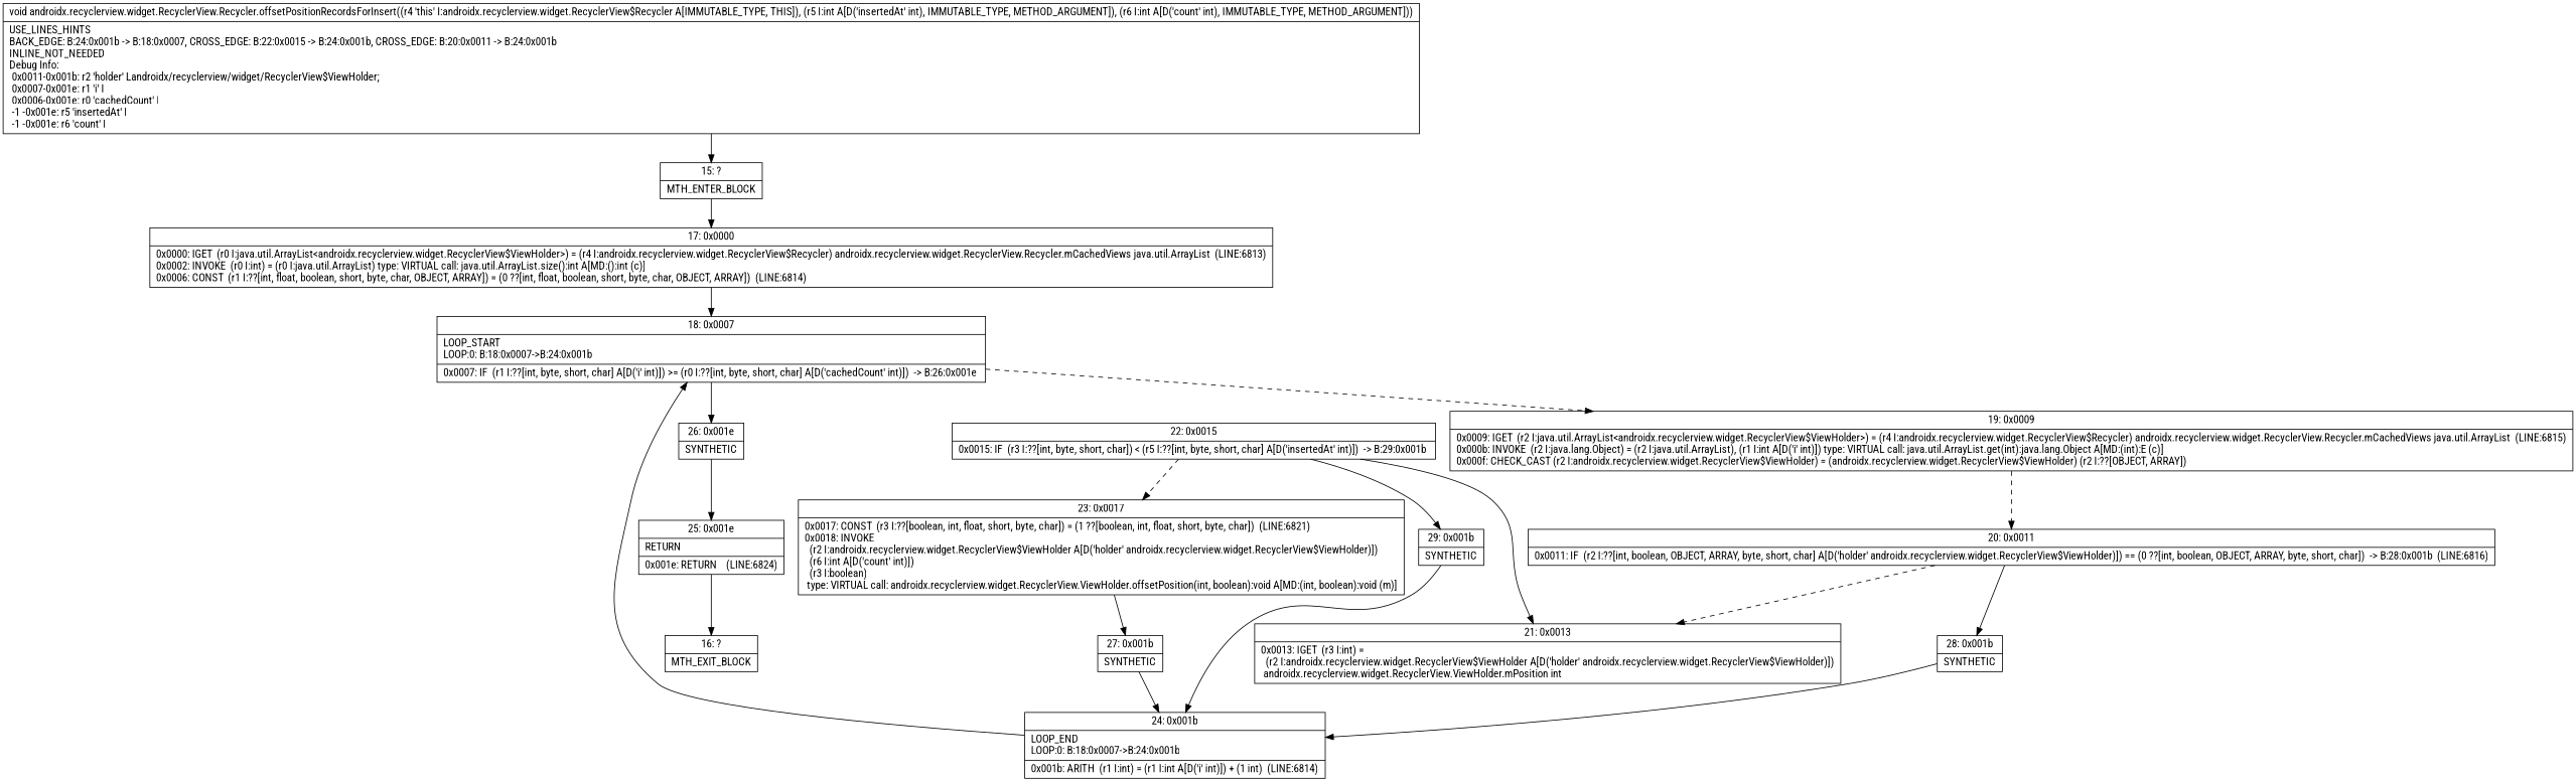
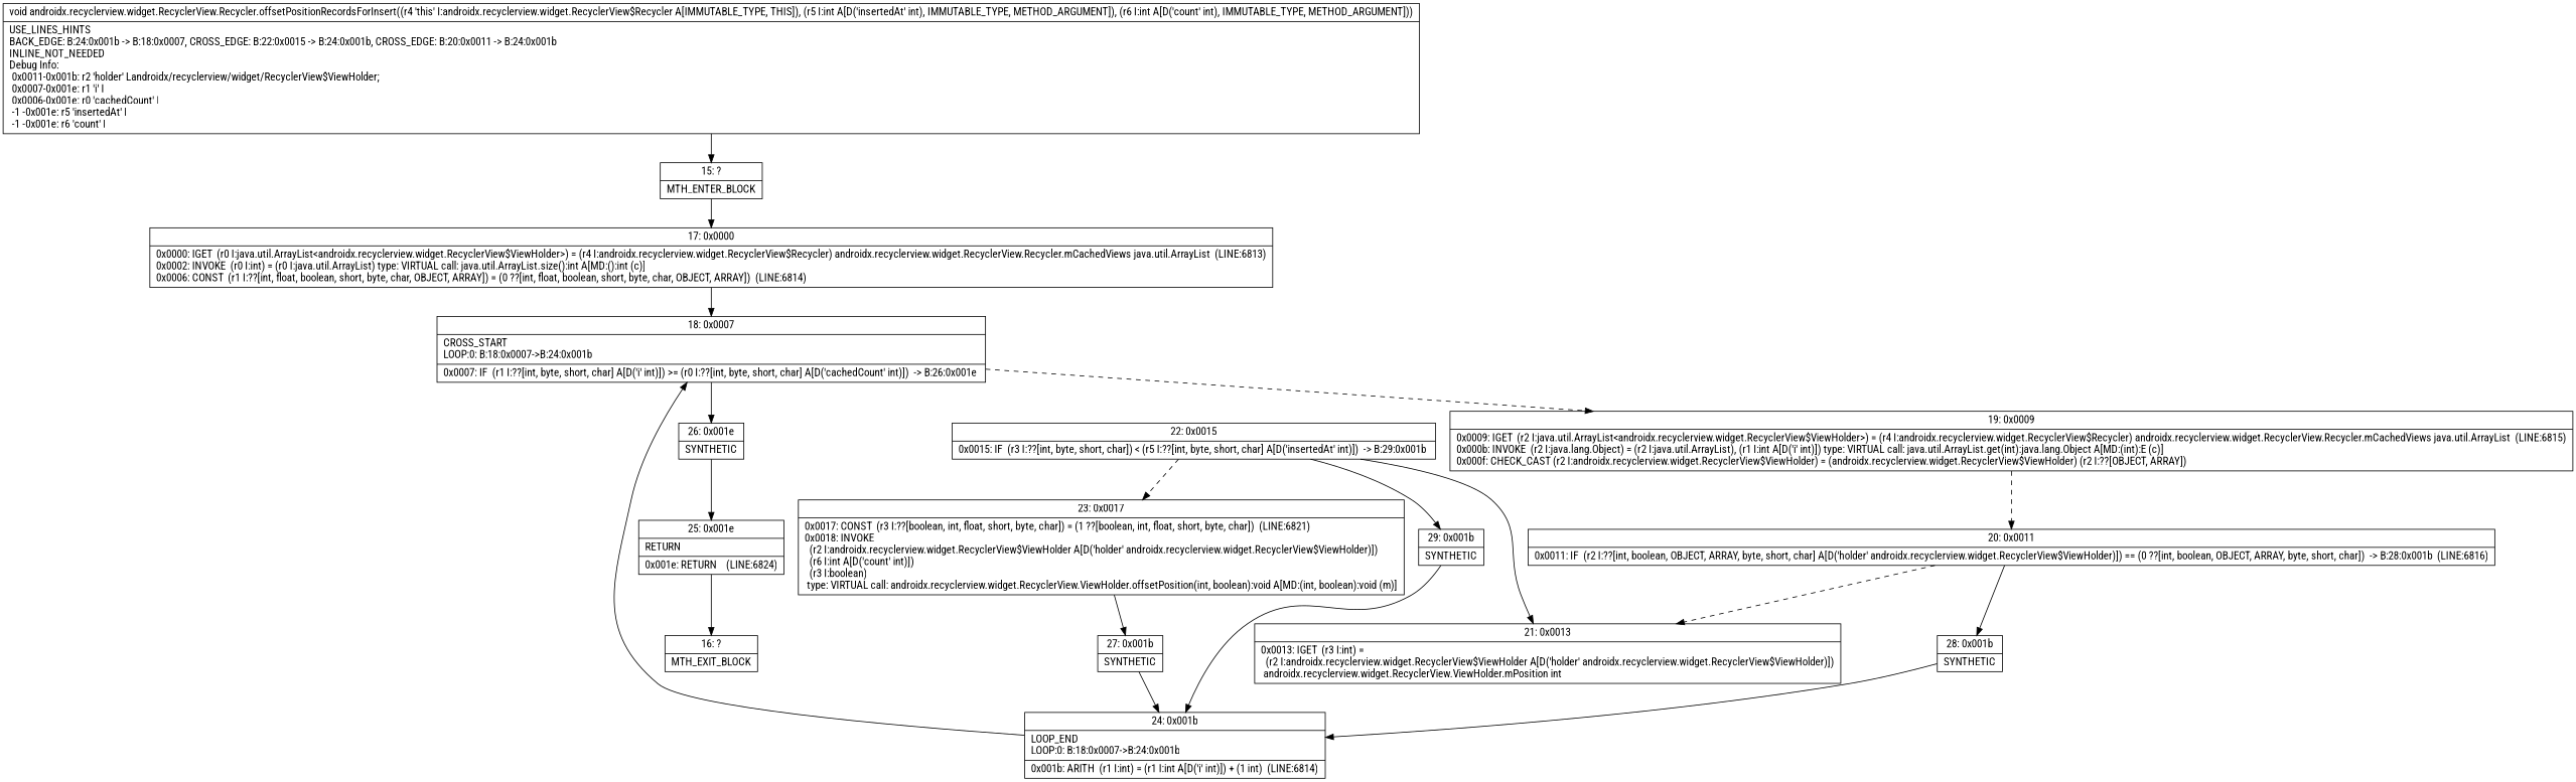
  digraph {
    fontname="Roboto Condensed"
    node [fontname="Roboto Condensed" shape=record]
    edge [fontname="Roboto Condensed"]
    n1 [label="{15\:\ ?|MTH_ENTER_BLOCK\l}"]
    n2 [label="{17\:\ 0x0000|0x0000: IGET  (r0 I:java.util.ArrayList\<androidx.recyclerview.widget.RecyclerView$ViewHolder\>) = (r4 I:androidx.recyclerview.widget.RecyclerView$Recycler) androidx.recyclerview.widget.RecyclerView.Recycler.mCachedViews java.util.ArrayList  (LINE:6813)\l0x0002: INVOKE  (r0 I:int) = (r0 I:java.util.ArrayList) type: VIRTUAL call: java.util.ArrayList.size():int A[MD:():int (c)]\l0x0006: CONST  (r1 I:??[int, float, boolean, short, byte, char, OBJECT, ARRAY]) = (0 ??[int, float, boolean, short, byte, char, OBJECT, ARRAY])  (LINE:6814)\l}"]
-   n3 [label="{18\:\ 0x0007|LOOP_START\lLOOP:0: B:18:0x0007\-\>B:24:0x001b\l|0x0007: IF  (r1 I:??[int, byte, short, char] A[D('i' int)]) \>= (r0 I:??[int, byte, short, char] A[D('cachedCount' int)])  \-\> B:26:0x001e \l}"]
+   n3 [label="{18\:\ 0x0007|CROSS_START\lLOOP:0: B:18:0x0007\-\>B:24:0x001b\l|0x0007: IF  (r1 I:??[int, byte, short, char] A[D('i' int)]) \>= (r0 I:??[int, byte, short, char] A[D('cachedCount' int)])  \-\> B:26:0x001e \l}"]
    n4 [label="{19\:\ 0x0009|0x0009: IGET  (r2 I:java.util.ArrayList\<androidx.recyclerview.widget.RecyclerView$ViewHolder\>) = (r4 I:androidx.recyclerview.widget.RecyclerView$Recycler) androidx.recyclerview.widget.RecyclerView.Recycler.mCachedViews java.util.ArrayList  (LINE:6815)\l0x000b: INVOKE  (r2 I:java.lang.Object) = (r2 I:java.util.ArrayList), (r1 I:int A[D('i' int)]) type: VIRTUAL call: java.util.ArrayList.get(int):java.lang.Object A[MD:(int):E (c)]\l0x000f: CHECK_CAST (r2 I:androidx.recyclerview.widget.RecyclerView$ViewHolder) = (androidx.recyclerview.widget.RecyclerView$ViewHolder) (r2 I:??[OBJECT, ARRAY]) \l}"]
    n5 [label="{26\:\ 0x001e|SYNTHETIC\l}"]
    n6 [label="{20\:\ 0x0011|0x0011: IF  (r2 I:??[int, boolean, OBJECT, ARRAY, byte, short, char] A[D('holder' androidx.recyclerview.widget.RecyclerView$ViewHolder)]) == (0 ??[int, boolean, OBJECT, ARRAY, byte, short, char])  \-\> B:28:0x001b  (LINE:6816)\l}"]
    n7 [label="{25\:\ 0x001e|RETURN\l|0x001e: RETURN    (LINE:6824)\l}"]
    n8 [label="{21\:\ 0x0013|0x0013: IGET  (r3 I:int) = \l  (r2 I:androidx.recyclerview.widget.RecyclerView$ViewHolder A[D('holder' androidx.recyclerview.widget.RecyclerView$ViewHolder)])\l androidx.recyclerview.widget.RecyclerView.ViewHolder.mPosition int \l}"]
    n9 [label="{28\:\ 0x001b|SYNTHETIC\l}"]
    n10 [label="{24\:\ 0x001b|LOOP_END\lLOOP:0: B:18:0x0007\-\>B:24:0x001b\l|0x001b: ARITH  (r1 I:int) = (r1 I:int A[D('i' int)]) + (1 int)  (LINE:6814)\l}"]
    n11 [label="{22\:\ 0x0015|0x0015: IF  (r3 I:??[int, byte, short, char]) \< (r5 I:??[int, byte, short, char] A[D('insertedAt' int)])  \-\> B:29:0x001b \l}"]
    n12 [label="{23\:\ 0x0017|0x0017: CONST  (r3 I:??[boolean, int, float, short, byte, char]) = (1 ??[boolean, int, float, short, byte, char])  (LINE:6821)\l0x0018: INVOKE  \l  (r2 I:androidx.recyclerview.widget.RecyclerView$ViewHolder A[D('holder' androidx.recyclerview.widget.RecyclerView$ViewHolder)])\l  (r6 I:int A[D('count' int)])\l  (r3 I:boolean)\l type: VIRTUAL call: androidx.recyclerview.widget.RecyclerView.ViewHolder.offsetPosition(int, boolean):void A[MD:(int, boolean):void (m)]\l}"]
    n13 [label="{29\:\ 0x001b|SYNTHETIC\l}"]
    n14 [label="{27\:\ 0x001b|SYNTHETIC\l}"]
    n15 [label="{16\:\ ?|MTH_EXIT_BLOCK\l}"]
    n16 [label="{void androidx.recyclerview.widget.RecyclerView.Recycler.offsetPositionRecordsForInsert((r4 'this' I:androidx.recyclerview.widget.RecyclerView$Recycler A[IMMUTABLE_TYPE, THIS]), (r5 I:int A[D('insertedAt' int), IMMUTABLE_TYPE, METHOD_ARGUMENT]), (r6 I:int A[D('count' int), IMMUTABLE_TYPE, METHOD_ARGUMENT]))  | USE_LINES_HINTS\lBACK_EDGE: B:24:0x001b \-\> B:18:0x0007, CROSS_EDGE: B:22:0x0015 \-\> B:24:0x001b, CROSS_EDGE: B:20:0x0011 \-\> B:24:0x001b\lINLINE_NOT_NEEDED\lDebug Info:\l  0x0011\-0x001b: r2 'holder' Landroidx\/recyclerview\/widget\/RecyclerView$ViewHolder;\l  0x0007\-0x001e: r1 'i' I\l  0x0006\-0x001e: r0 'cachedCount' I\l  \-1 \-0x001e: r5 'insertedAt' I\l  \-1 \-0x001e: r6 'count' I\l}"]
    n1 -> n2
    n2 -> n3
    n3 -> n4 [style=dashed]
    n3 -> n5
    n4 -> n6 [style=dashed]
    n5 -> n7
    n6 -> n8 [style=dashed]
    n6 -> n9
    n7 -> n15
    n9 -> n10
    n10 -> n3
    n11 -> n8
    n11 -> n12 [style=dashed]
    n11 -> n13
    n12 -> n14
    n13 -> n10
    n14 -> n10
    n16 -> n1
  }
